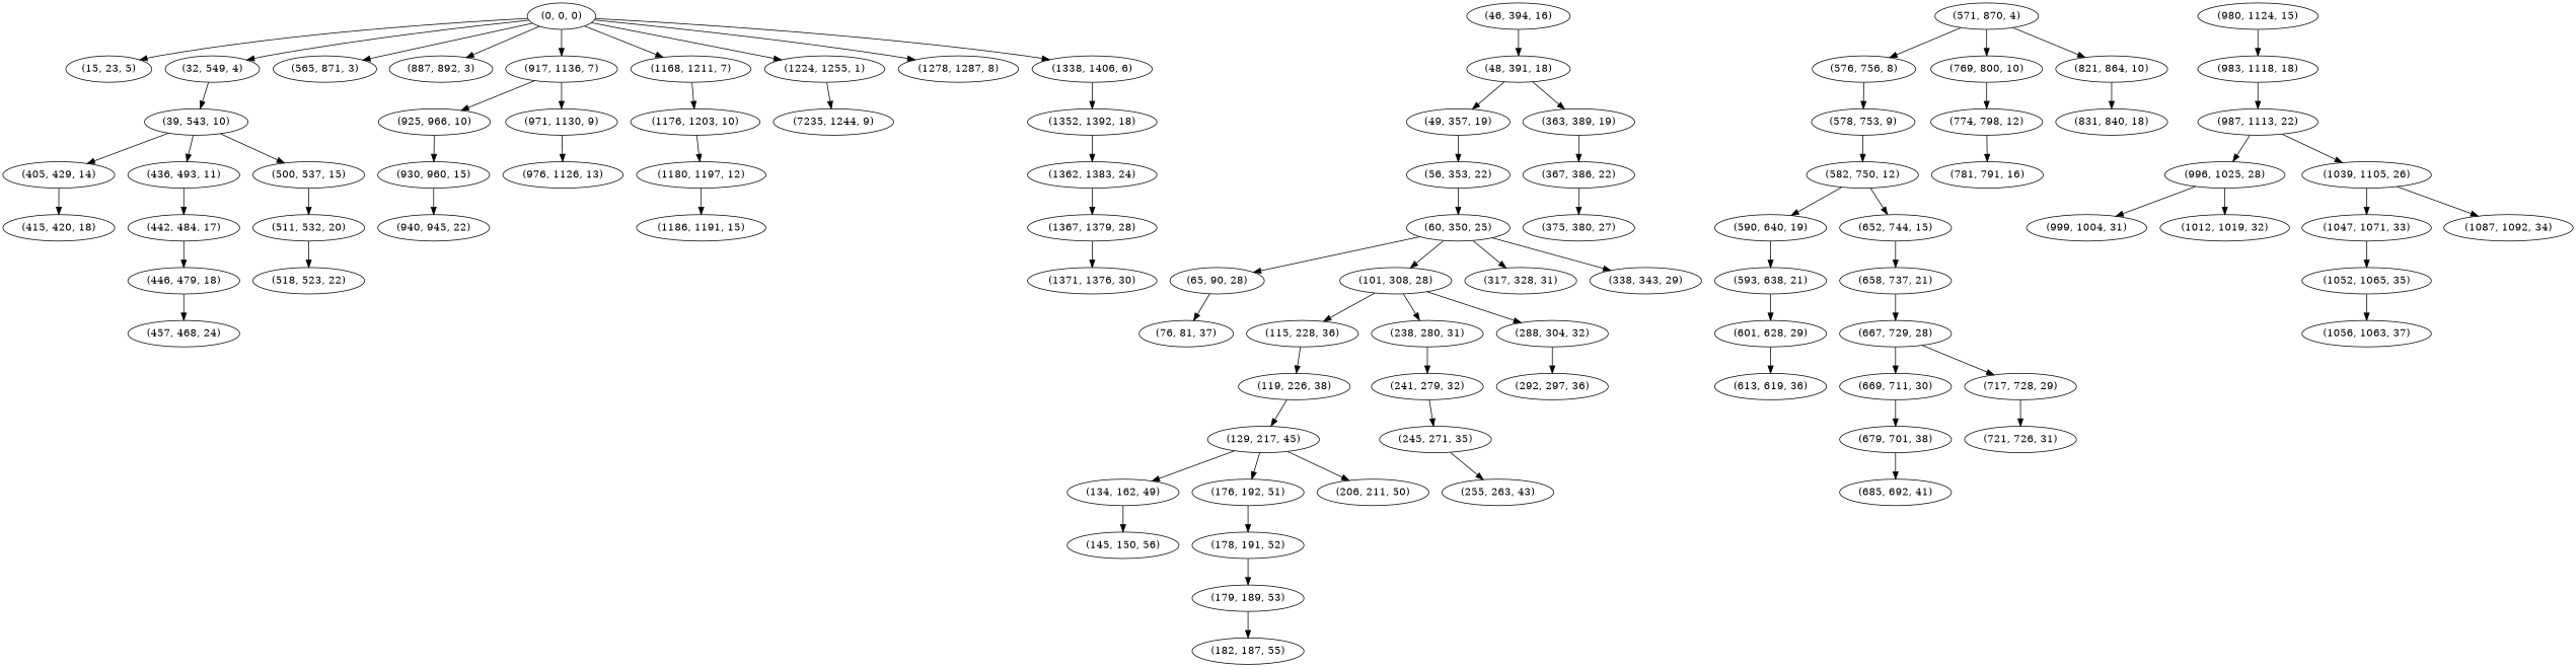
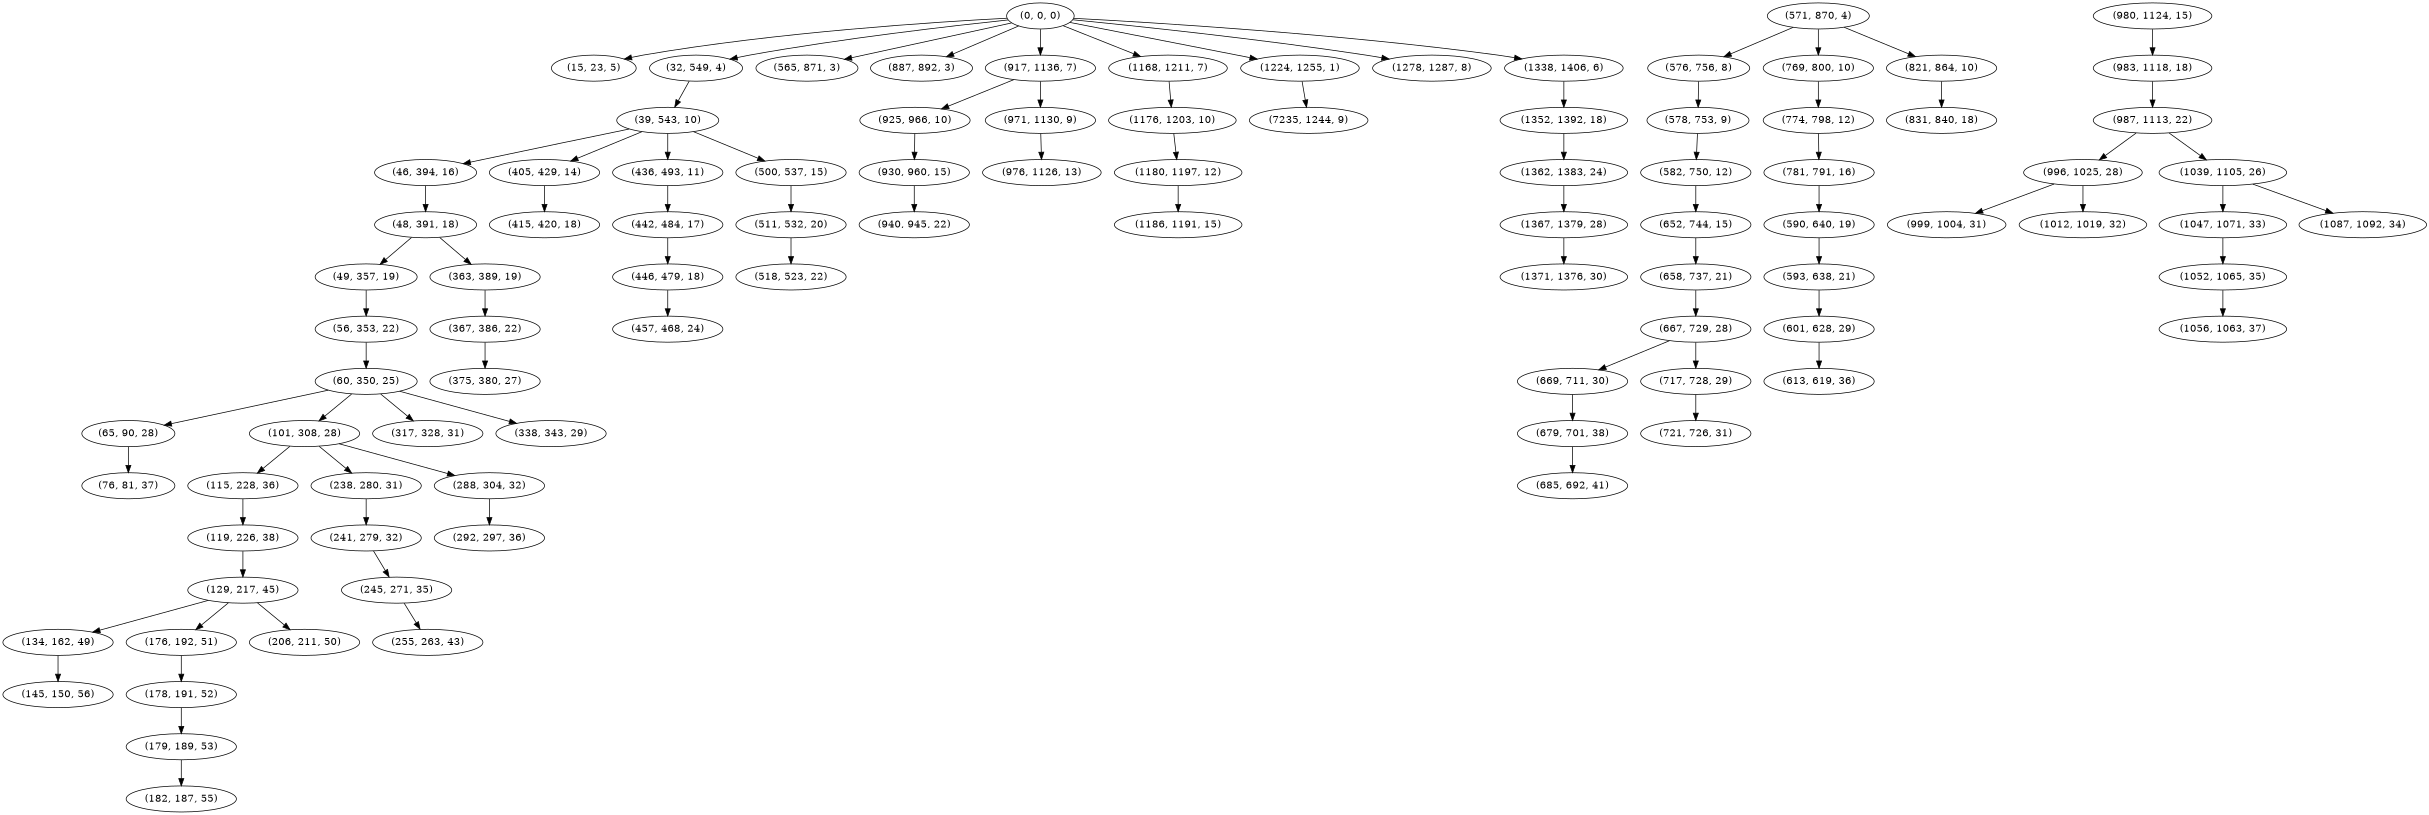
  digraph {
    "(0, 0, 0)"
    "(15, 23, 5)"
    "(32, 549, 4)"
    "(565, 871, 3)"
    "(887, 892, 3)"
    "(917, 1136, 7)"
    "(1168, 1211, 7)"
    "(1224, 1255, 1)"
    "(1278, 1287, 8)"
    "(1338, 1406, 6)"
    "(39, 543, 10)"
    "(925, 966, 10)"
    "(971, 1130, 9)"
    "(1176, 1203, 10)"
    n15 [label="(7235, 1244, 9)"]
    "(1352, 1392, 18)"
    "(46, 394, 16)"
    "(405, 429, 14)"
    "(436, 493, 11)"
    "(500, 537, 15)"
    "(48, 391, 18)"
    "(415, 420, 18)"
    "(442, 484, 17)"
    "(511, 532, 20)"
    "(49, 357, 19)"
    "(363, 389, 19)"
    "(56, 353, 22)"
    "(367, 386, 22)"
    "(60, 350, 25)"
    "(65, 90, 28)"
    "(101, 308, 28)"
    "(317, 328, 31)"
    "(338, 343, 29)"
    "(76, 81, 37)"
    "(115, 228, 36)"
    "(238, 280, 31)"
    "(288, 304, 32)"
    "(119, 226, 38)"
    "(241, 279, 32)"
    "(292, 297, 36)"
    "(129, 217, 45)"
    "(134, 162, 49)"
    "(176, 192, 51)"
    "(206, 211, 50)"
    "(145, 150, 56)"
    "(178, 191, 52)"
    "(179, 189, 53)"
    "(182, 187, 55)"
    "(245, 271, 35)"
    "(255, 263, 43)"
    "(375, 380, 27)"
    "(446, 479, 18)"
    "(457, 468, 24)"
    "(518, 523, 22)"
    "(571, 870, 4)"
    "(576, 756, 8)"
    "(769, 800, 10)"
    "(821, 864, 10)"
    "(578, 753, 9)"
    "(774, 798, 12)"
    "(831, 840, 18)"
    "(582, 750, 12)"
    "(590, 640, 19)"
    "(652, 744, 15)"
    "(593, 638, 21)"
    "(658, 737, 21)"
    "(601, 628, 29)"
    "(613, 619, 36)"
    "(667, 729, 28)"
    "(669, 711, 30)"
    "(717, 728, 29)"
    "(679, 701, 38)"
    "(721, 726, 31)"
    "(685, 692, 41)"
    "(781, 791, 16)"
    "(930, 960, 15)"
    "(976, 1126, 13)"
    "(940, 945, 22)"
    "(980, 1124, 15)"
    "(983, 1118, 18)"
    "(987, 1113, 22)"
    "(996, 1025, 28)"
    "(1039, 1105, 26)"
    "(999, 1004, 31)"
    "(1012, 1019, 32)"
    "(1047, 1071, 33)"
    "(1087, 1092, 34)"
    "(1052, 1065, 35)"
    "(1056, 1063, 37)"
    "(1180, 1197, 12)"
    "(1186, 1191, 15)"
    "(1362, 1383, 24)"
    "(1367, 1379, 28)"
    "(1371, 1376, 30)"
    "(0, 0, 0)" -> "(15, 23, 5)"
    "(0, 0, 0)" -> "(32, 549, 4)"
    "(0, 0, 0)" -> "(565, 871, 3)"
    "(0, 0, 0)" -> "(887, 892, 3)"
    "(0, 0, 0)" -> "(917, 1136, 7)"
    "(0, 0, 0)" -> "(1168, 1211, 7)"
    "(0, 0, 0)" -> "(1224, 1255, 1)"
    "(0, 0, 0)" -> "(1278, 1287, 8)"
    "(0, 0, 0)" -> "(1338, 1406, 6)"
    "(32, 549, 4)" -> "(39, 543, 10)"
    "(917, 1136, 7)" -> "(925, 966, 10)"
    "(917, 1136, 7)" -> "(971, 1130, 9)"
    "(1168, 1211, 7)" -> "(1176, 1203, 10)"
    "(1224, 1255, 1)" -> n15
    "(1338, 1406, 6)" -> "(1352, 1392, 18)"
+   "(39, 543, 10)" -> "(46, 394, 16)"
    "(39, 543, 10)" -> "(405, 429, 14)"
    "(39, 543, 10)" -> "(436, 493, 11)"
    "(39, 543, 10)" -> "(500, 537, 15)"
    "(925, 966, 10)" -> "(930, 960, 15)"
    "(971, 1130, 9)" -> "(976, 1126, 13)"
    "(1176, 1203, 10)" -> "(1180, 1197, 12)"
    "(1352, 1392, 18)" -> "(1362, 1383, 24)"
    "(46, 394, 16)" -> "(48, 391, 18)"
    "(405, 429, 14)" -> "(415, 420, 18)"
    "(436, 493, 11)" -> "(442, 484, 17)"
    "(500, 537, 15)" -> "(511, 532, 20)"
    "(48, 391, 18)" -> "(49, 357, 19)"
    "(48, 391, 18)" -> "(363, 389, 19)"
    "(442, 484, 17)" -> "(446, 479, 18)"
    "(511, 532, 20)" -> "(518, 523, 22)"
    "(49, 357, 19)" -> "(56, 353, 22)"
    "(363, 389, 19)" -> "(367, 386, 22)"
    "(56, 353, 22)" -> "(60, 350, 25)"
    "(367, 386, 22)" -> "(375, 380, 27)"
    "(60, 350, 25)" -> "(65, 90, 28)"
    "(60, 350, 25)" -> "(101, 308, 28)"
    "(60, 350, 25)" -> "(317, 328, 31)"
    "(60, 350, 25)" -> "(338, 343, 29)"
    "(65, 90, 28)" -> "(76, 81, 37)"
    "(101, 308, 28)" -> "(115, 228, 36)"
    "(101, 308, 28)" -> "(238, 280, 31)"
    "(101, 308, 28)" -> "(288, 304, 32)"
    "(115, 228, 36)" -> "(119, 226, 38)"
    "(238, 280, 31)" -> "(241, 279, 32)"
    "(288, 304, 32)" -> "(292, 297, 36)"
    "(119, 226, 38)" -> "(129, 217, 45)"
    "(241, 279, 32)" -> "(245, 271, 35)"
    "(129, 217, 45)" -> "(134, 162, 49)"
    "(129, 217, 45)" -> "(176, 192, 51)"
    "(129, 217, 45)" -> "(206, 211, 50)"
    "(134, 162, 49)" -> "(145, 150, 56)"
    "(176, 192, 51)" -> "(178, 191, 52)"
    "(178, 191, 52)" -> "(179, 189, 53)"
    "(179, 189, 53)" -> "(182, 187, 55)"
    "(245, 271, 35)" -> "(255, 263, 43)"
    "(446, 479, 18)" -> "(457, 468, 24)"
    "(571, 870, 4)" -> "(576, 756, 8)"
    "(571, 870, 4)" -> "(769, 800, 10)"
    "(571, 870, 4)" -> "(821, 864, 10)"
    "(576, 756, 8)" -> "(578, 753, 9)"
    "(769, 800, 10)" -> "(774, 798, 12)"
    "(821, 864, 10)" -> "(831, 840, 18)"
    "(578, 753, 9)" -> "(582, 750, 12)"
    "(774, 798, 12)" -> "(781, 791, 16)"
-   "(582, 750, 12)" -> "(590, 640, 19)"
+   "(781, 791, 16)" -> "(590, 640, 19)"
    "(582, 750, 12)" -> "(652, 744, 15)"
    "(590, 640, 19)" -> "(593, 638, 21)"
    "(652, 744, 15)" -> "(658, 737, 21)"
    "(593, 638, 21)" -> "(601, 628, 29)"
    "(658, 737, 21)" -> "(667, 729, 28)"
    "(601, 628, 29)" -> "(613, 619, 36)"
    "(667, 729, 28)" -> "(669, 711, 30)"
    "(667, 729, 28)" -> "(717, 728, 29)"
    "(669, 711, 30)" -> "(679, 701, 38)"
    "(717, 728, 29)" -> "(721, 726, 31)"
    "(679, 701, 38)" -> "(685, 692, 41)"
    "(930, 960, 15)" -> "(940, 945, 22)"
    "(980, 1124, 15)" -> "(983, 1118, 18)"
    "(983, 1118, 18)" -> "(987, 1113, 22)"
    "(987, 1113, 22)" -> "(996, 1025, 28)"
    "(987, 1113, 22)" -> "(1039, 1105, 26)"
    "(996, 1025, 28)" -> "(999, 1004, 31)"
    "(996, 1025, 28)" -> "(1012, 1019, 32)"
    "(1039, 1105, 26)" -> "(1047, 1071, 33)"
    "(1039, 1105, 26)" -> "(1087, 1092, 34)"
    "(1047, 1071, 33)" -> "(1052, 1065, 35)"
    "(1052, 1065, 35)" -> "(1056, 1063, 37)"
    "(1180, 1197, 12)" -> "(1186, 1191, 15)"
    "(1362, 1383, 24)" -> "(1367, 1379, 28)"
    "(1367, 1379, 28)" -> "(1371, 1376, 30)"
  }
